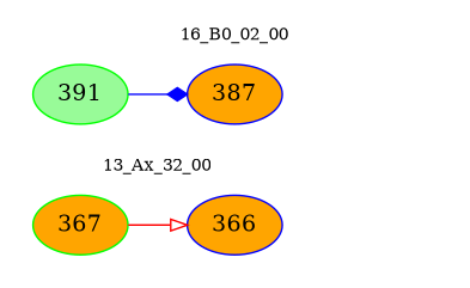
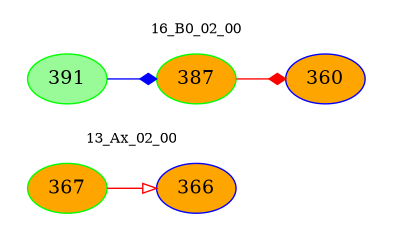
  digraph {
    rankdir=LR
    node [color=blue fillcolor=orange style=filled]
    edge [arrowhead=diamond color=red]
    n1 [color=green label=367]
    n2 [label=366]
    n3 [color=green fillcolor=palegreen label=391]
-   n4 [label=387]
+   n4 [color=green label=387]
+   n5 [label=360]
    subgraph cluster_1 {
      color=white
      fontsize=10
-     label="13_Ax_32_00"
+     label="13_Ax_02_00"
      n1
      n2
    }
    subgraph cluster_2 {
      color=white
      fontsize=10
      label="16_B0_02_00"
      n3
      n4
+     n5
    }
    n1 -> n2 [arrowhead=onormal]
    n3 -> n4 [color=blue]
+   n4 -> n5
  }
